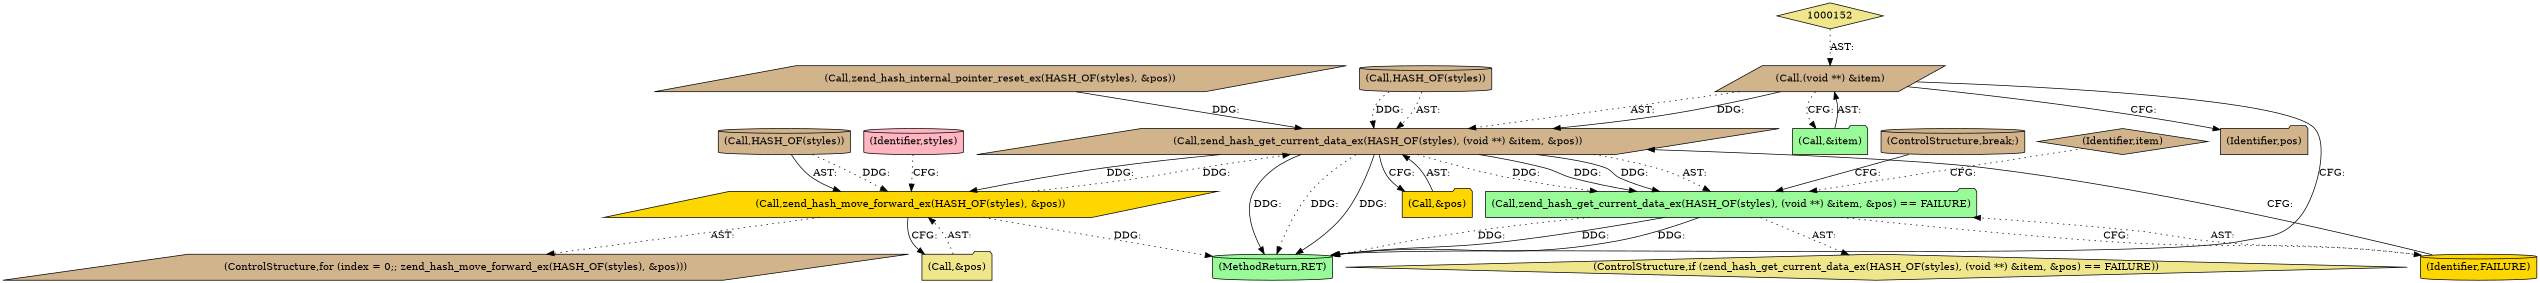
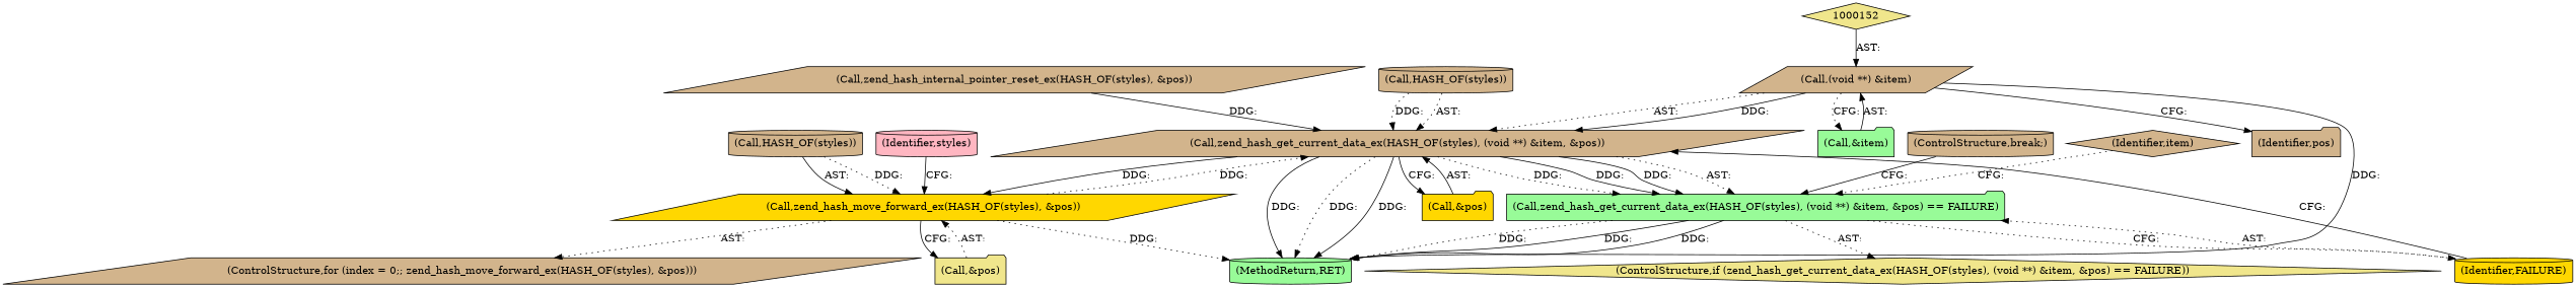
  digraph {
    node [fillcolor=tan shape=cylinder style=filled]
    edge [style=solid]
    n1 [label="(Call,(void **) &item)" shape=parallelogram]
    n2 [label="(Call,zend_hash_get_current_data_ex(HASH_OF(styles), (void **) &item, &pos))" shape=parallelogram]
    n3 [fillcolor=palegreen label="(Call,&item)" shape=folder]
    n4 [fillcolor=palegreen label="(MethodReturn,RET)"]
    n5 [label="(Identifier,pos)" shape=folder]
    n6 [fillcolor=gold label="(Call,zend_hash_move_forward_ex(HASH_OF(styles), &pos))" shape=parallelogram]
    n7 [fillcolor=palegreen label="(Call,zend_hash_get_current_data_ex(HASH_OF(styles), (void **) &item, &pos) == FAILURE)" shape=folder]
    n8 [fillcolor=gold label="(Call,&pos)" shape=folder]
    n9 [label="(ControlStructure,for (index = 0;; zend_hash_move_forward_ex(HASH_OF(styles), &pos)))" shape=parallelogram]
    n10 [fillcolor=khaki label="(Call,&pos)" shape=folder]
    n11 [fillcolor=khaki label="(ControlStructure,if (zend_hash_get_current_data_ex(HASH_OF(styles), (void **) &item, &pos) == FAILURE))" shape=diamond]
    n12 [fillcolor=gold label="(Identifier,FAILURE)"]
    n13 [label="(ControlStructure,break;)"]
    n14 [label="(Call,zend_hash_internal_pointer_reset_ex(HASH_OF(styles), &pos))" shape=parallelogram]
    n15 [label="(Call,HASH_OF(styles))"]
    n16 [fillcolor=lightpink label="(Identifier,styles)"]
    n17 [label="(Call,HASH_OF(styles))"]
    n18 [label="(Identifier,item)" shape=diamond]
    1000152 [fillcolor=khaki shape=diamond]
    n1 -> n2 [label="AST: " style=dotted]
    n1 -> n2 [label="DDG: "]
    n1 -> n3 [label="CFG: " style=dotted]
-   n1 -> n4 [label="CFG: "]
+   n1 -> n4 [label="DDG: "]
    n1 -> n5 [label="CFG: "]
    n2 -> n4 [label="DDG: "]
    n2 -> n4 [label="DDG: " style=dotted]
    n2 -> n4 [label="DDG: "]
    n2 -> n6 [label="DDG: "]
    n2 -> n7 [label="AST: " style=dotted]
    n2 -> n7 [label="DDG: " style=dotted]
    n2 -> n7 [label="DDG: "]
    n2 -> n7 [label="DDG: "]
    n2 -> n8 [label="CFG: "]
    n3 -> n1 [label="AST: "]
    n6 -> n2 [label="DDG: " style=dotted]
    n6 -> n4 [label="DDG: " style=dotted]
    n6 -> n9 [label="AST: " style=dotted]
    n6 -> n10 [label="CFG: "]
    n7 -> n4 [label="DDG: " style=dotted]
    n7 -> n4 [label="DDG: "]
    n7 -> n4 [label="DDG: "]
    n7 -> n11 [label="AST: " style=dotted]
    n7 -> n12 [label="CFG: " style=dotted]
    n8 -> n2 [label="AST: "]
    n10 -> n6 [label="AST: " style=dotted]
    n12 -> n2 [label="CFG: "]
    n12 -> n7 [label="AST: " style=dotted]
    n13 -> n7 [label="CFG: "]
    n14 -> n2 [label="DDG: "]
    n15 -> n2 [label="AST: " style=dotted]
    n15 -> n2 [label="DDG: " style=dotted]
-   n16 -> n6 [label="CFG: " style=dotted]
+   n16 -> n6 [label="CFG: "]
    n17 -> n6 [label="AST: "]
    n17 -> n6 [label="DDG: " style=dotted]
    n18 -> n7 [label="CFG: " style=dotted]
-   1000152 -> n1 [label="AST: " style=dotted]
+   1000152 -> n1 [label="AST: "]
  }
